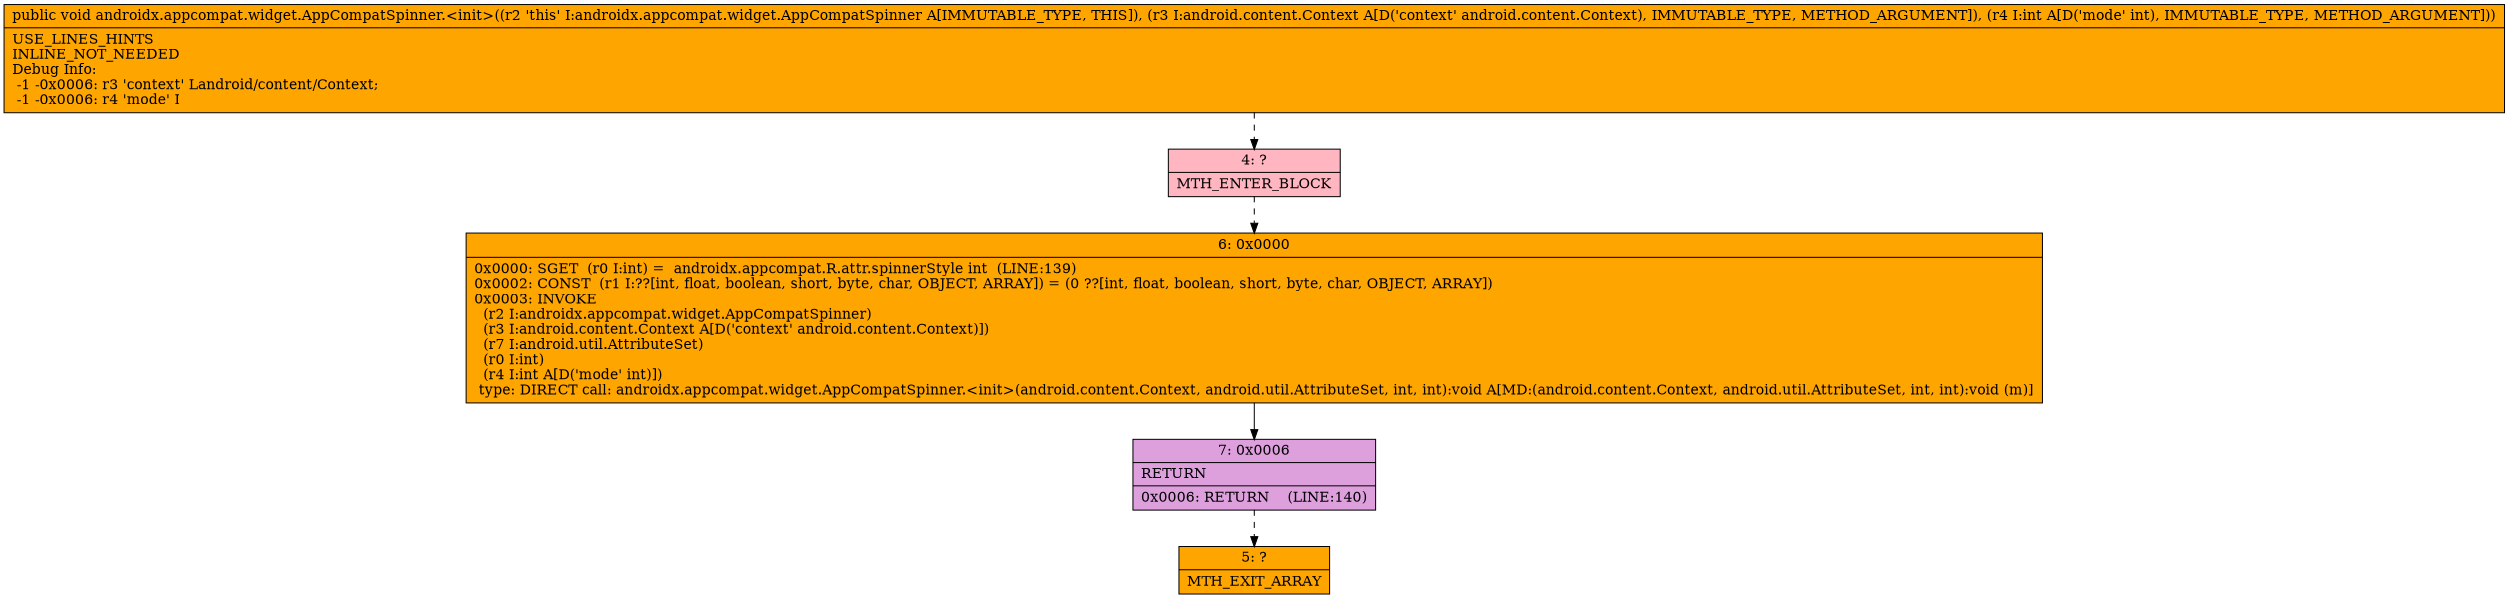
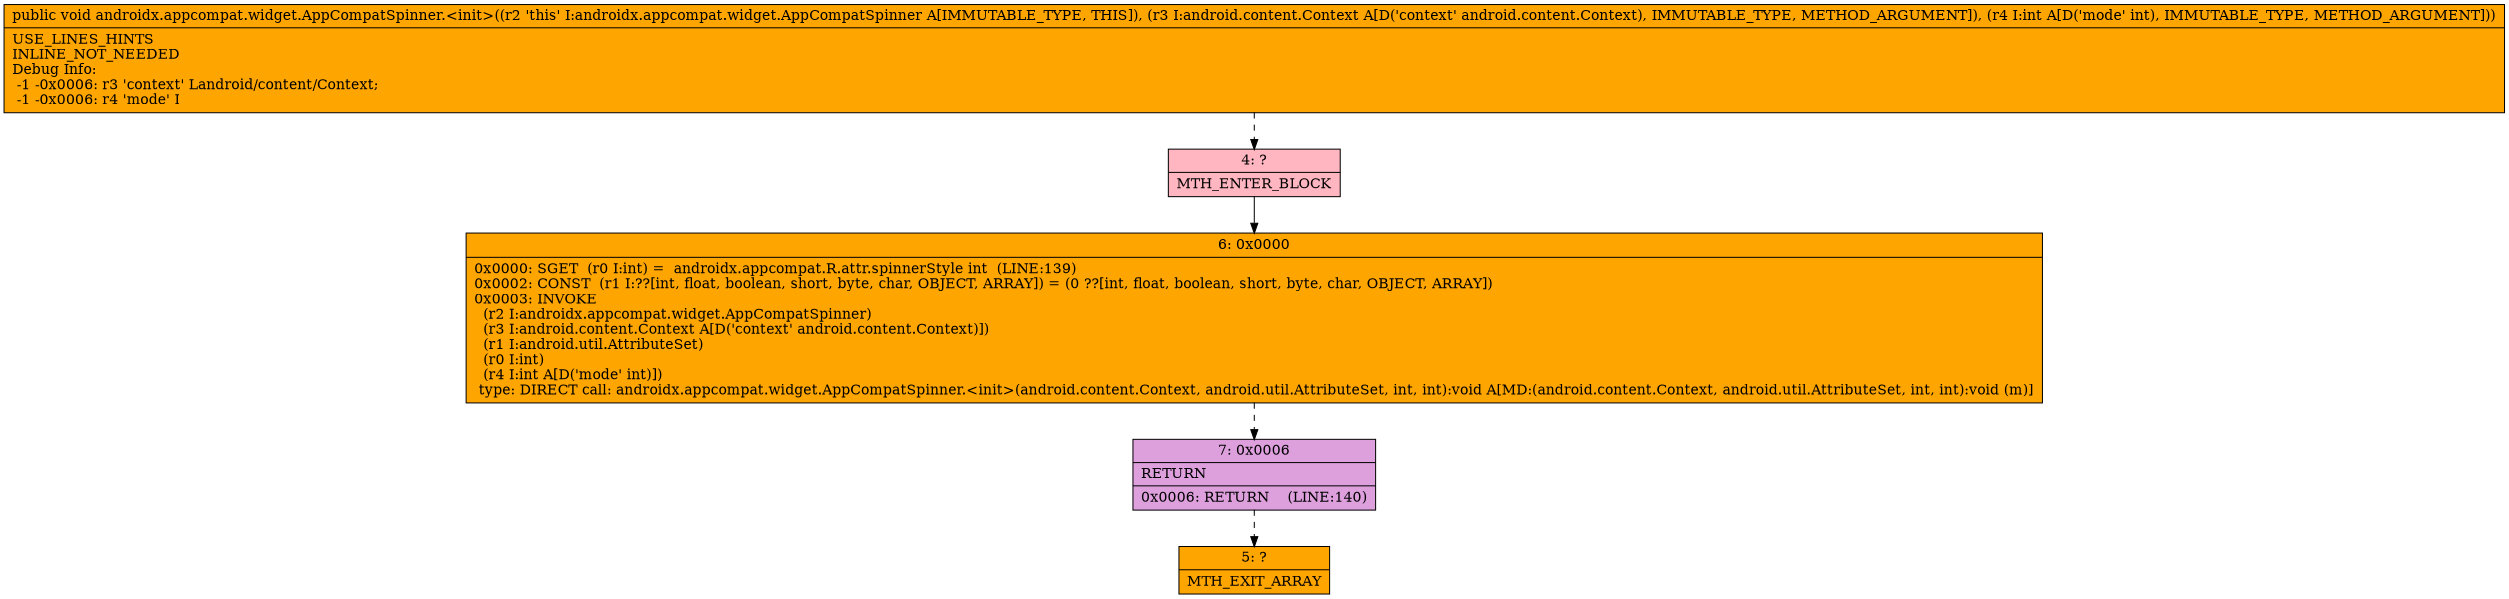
  digraph {
    node [fillcolor=orange shape=record style=filled]
    edge [style=solid]
    n1 [fillcolor=lightpink label="{4\:\ ?|MTH_ENTER_BLOCK\l}"]
-   n2 [label="{6\:\ 0x0000|0x0000: SGET  (r0 I:int) =  androidx.appcompat.R.attr.spinnerStyle int  (LINE:139)\l0x0002: CONST  (r1 I:??[int, float, boolean, short, byte, char, OBJECT, ARRAY]) = (0 ??[int, float, boolean, short, byte, char, OBJECT, ARRAY]) \l0x0003: INVOKE  \l  (r2 I:androidx.appcompat.widget.AppCompatSpinner)\l  (r3 I:android.content.Context A[D('context' android.content.Context)])\l  (r7 I:android.util.AttributeSet)\l  (r0 I:int)\l  (r4 I:int A[D('mode' int)])\l type: DIRECT call: androidx.appcompat.widget.AppCompatSpinner.\<init\>(android.content.Context, android.util.AttributeSet, int, int):void A[MD:(android.content.Context, android.util.AttributeSet, int, int):void (m)]\l}"]
+   n2 [label="{6\:\ 0x0000|0x0000: SGET  (r0 I:int) =  androidx.appcompat.R.attr.spinnerStyle int  (LINE:139)\l0x0002: CONST  (r1 I:??[int, float, boolean, short, byte, char, OBJECT, ARRAY]) = (0 ??[int, float, boolean, short, byte, char, OBJECT, ARRAY]) \l0x0003: INVOKE  \l  (r2 I:androidx.appcompat.widget.AppCompatSpinner)\l  (r3 I:android.content.Context A[D('context' android.content.Context)])\l  (r1 I:android.util.AttributeSet)\l  (r0 I:int)\l  (r4 I:int A[D('mode' int)])\l type: DIRECT call: androidx.appcompat.widget.AppCompatSpinner.\<init\>(android.content.Context, android.util.AttributeSet, int, int):void A[MD:(android.content.Context, android.util.AttributeSet, int, int):void (m)]\l}"]
    n3 [fillcolor=plum label="{7\:\ 0x0006|RETURN\l|0x0006: RETURN    (LINE:140)\l}"]
    n4 [label="{5\:\ ?|MTH_EXIT_ARRAY\l}"]
    n5 [label="{public void androidx.appcompat.widget.AppCompatSpinner.\<init\>((r2 'this' I:androidx.appcompat.widget.AppCompatSpinner A[IMMUTABLE_TYPE, THIS]), (r3 I:android.content.Context A[D('context' android.content.Context), IMMUTABLE_TYPE, METHOD_ARGUMENT]), (r4 I:int A[D('mode' int), IMMUTABLE_TYPE, METHOD_ARGUMENT]))  | USE_LINES_HINTS\lINLINE_NOT_NEEDED\lDebug Info:\l  \-1 \-0x0006: r3 'context' Landroid\/content\/Context;\l  \-1 \-0x0006: r4 'mode' I\l}"]
-   n1 -> n2 [style=dashed]
-   n2 -> n3
+   n1 -> n2
+   n2 -> n3 [style=dashed]
    n3 -> n4 [style=dashed]
    n5 -> n1 [style=dashed]
  }
